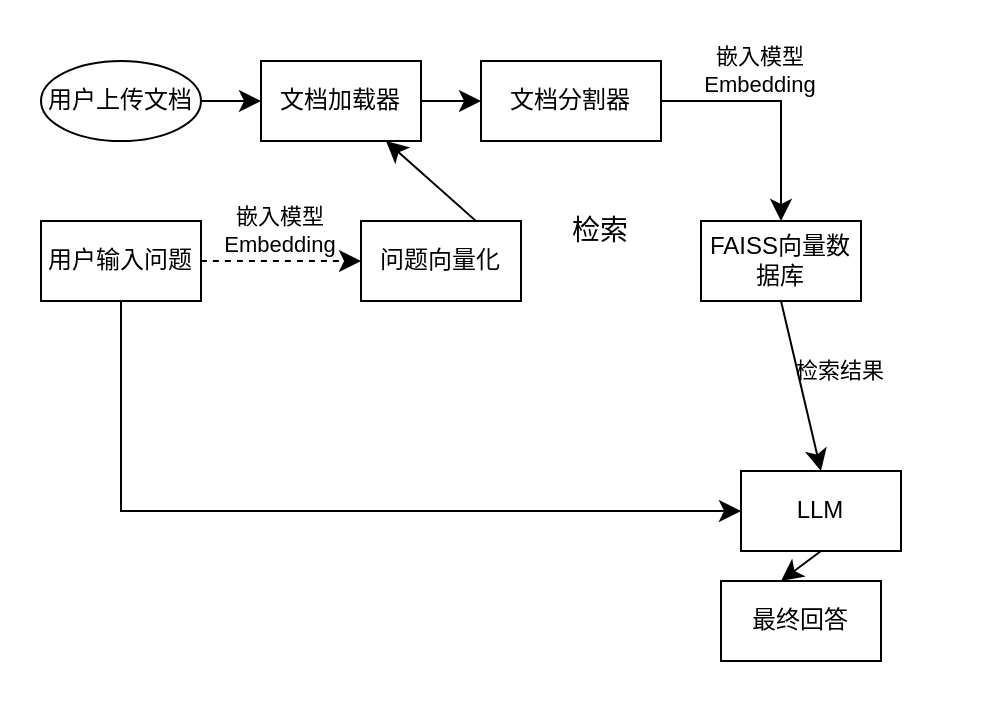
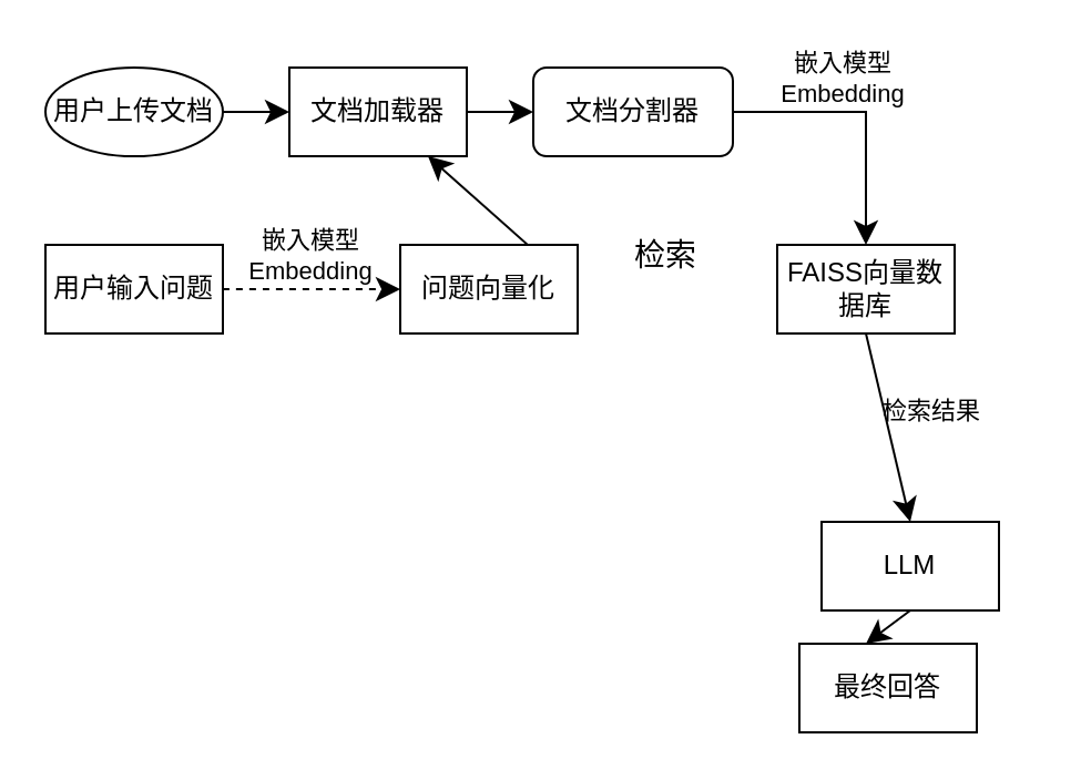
  <mxCell id="0" />
  <mxCell id="1" parent="0" />
  <mxCell id="2" style="edgeStyle=none;curved=1;rounded=0;orthogonalLoop=1;jettySize=auto;html=1;exitX=1;exitY=0.5;exitDx=0;exitDy=0;fontSize=12;startSize=8;endSize=8;" edge="1" parent="1" source="3" target="5"><mxGeometry relative="1" as="geometry" /></mxCell>
  <mxCell id="3" value="用户上传文档" style="ellipse;whiteSpace=wrap;html=1;" vertex="1" parent="1"><mxGeometry x="20" y="30" width="80" height="40" as="geometry" /></mxCell>
  <mxCell id="4" style="edgeStyle=none;curved=1;rounded=0;orthogonalLoop=1;jettySize=auto;html=1;exitX=1;exitY=0.5;exitDx=0;exitDy=0;fontSize=12;startSize=8;endSize=8;" edge="1" parent="1" source="5" target="7"><mxGeometry relative="1" as="geometry" /></mxCell>
  <mxCell id="5" value="文档加载器" style="rounded=0;whiteSpace=wrap;html=1;" vertex="1" parent="1"><mxGeometry x="130" y="30" width="80" height="40" as="geometry" /></mxCell>
  <mxCell id="6" style="edgeStyle=orthogonalEdgeStyle;rounded=0;orthogonalLoop=1;jettySize=auto;html=1;exitX=1;exitY=0.5;exitDx=0;exitDy=0;entryX=0.5;entryY=0;entryDx=0;entryDy=0;fontSize=12;startSize=8;endSize=8;" edge="1" parent="1" source="7" target="9"><mxGeometry relative="1" as="geometry" /></mxCell>
- <mxCell id="7" value="文档分割器" style="rounded=0;whiteSpace=wrap;html=1;" vertex="1" parent="1"><mxGeometry x="240" y="30" width="90" height="40" as="geometry" /></mxCell>
+ <mxCell id="7" value="文档分割器" style="whiteSpace=wrap;html=1;rounded=1;" vertex="1" parent="1"><mxGeometry x="240" y="30" width="90" height="40" as="geometry" /></mxCell>
  <mxCell id="8" style="edgeStyle=none;curved=1;rounded=0;orthogonalLoop=1;jettySize=auto;html=1;exitX=0.5;exitY=1;exitDx=0;exitDy=0;entryX=0.5;entryY=0;entryDx=0;entryDy=0;fontSize=12;startSize=8;endSize=8;" edge="1" parent="1" source="9" target="18"><mxGeometry relative="1" as="geometry" /></mxCell>
  <mxCell id="9" value="FAISS向量数据库" style="rounded=0;whiteSpace=wrap;html=1;" vertex="1" parent="1"><mxGeometry x="350" y="110" width="80" height="40" as="geometry" /></mxCell>
  <mxCell id="10" value="嵌入模型Embedding" style="text;strokeColor=none;fillColor=none;html=1;align=center;verticalAlign=middle;whiteSpace=wrap;rounded=0;fontSize=11;" vertex="1" parent="1"><mxGeometry x="330" y="20" width="100" height="30" as="geometry" /></mxCell>
  <mxCell id="11" style="edgeStyle=none;curved=1;rounded=0;orthogonalLoop=1;jettySize=auto;html=1;exitX=1;exitY=0.5;exitDx=0;exitDy=0;fontSize=12;startSize=8;endSize=8;dashed=1;" edge="1" parent="1" source="13" target="15"><mxGeometry relative="1" as="geometry" /></mxCell>
- <mxCell id="12" style="edgeStyle=orthogonalEdgeStyle;rounded=0;orthogonalLoop=1;jettySize=auto;html=1;entryX=0;entryY=0.5;entryDx=0;entryDy=0;fontSize=12;startSize=8;endSize=8;exitX=0.5;exitY=1;exitDx=0;exitDy=0;" edge="1" parent="1" source="13" target="18"><mxGeometry relative="1" as="geometry" /></mxCell>
  <mxCell id="13" value="用户输入问题" style="rounded=0;whiteSpace=wrap;html=1;" vertex="1" parent="1"><mxGeometry x="20" y="110" width="80" height="40" as="geometry" /></mxCell>
  <mxCell id="14" style="edgeStyle=none;curved=1;rounded=0;orthogonalLoop=1;jettySize=auto;html=1;exitX=1;exitY=0.5;exitDx=0;exitDy=0;fontSize=12;startSize=8;endSize=8;" edge="1" parent="1" source="15" target="5"><mxGeometry relative="1" as="geometry" /></mxCell>
  <mxCell id="15" value="问题向量化" style="rounded=0;whiteSpace=wrap;html=1;" vertex="1" parent="1"><mxGeometry x="180" y="110" width="80" height="40" as="geometry" /></mxCell>
  <mxCell id="16" value="检索" style="text;strokeColor=none;fillColor=none;html=1;align=center;verticalAlign=middle;whiteSpace=wrap;rounded=0;fontSize=14;" vertex="1" parent="1"><mxGeometry x="270" y="100" width="60" height="30" as="geometry" /></mxCell>
  <mxCell id="17" style="edgeStyle=none;curved=1;rounded=0;orthogonalLoop=1;jettySize=auto;html=1;exitX=0.5;exitY=1;exitDx=0;exitDy=0;fontSize=12;startSize=8;endSize=8;" edge="1" parent="1" source="18"><mxGeometry relative="1" as="geometry"><mxPoint x="390" y="290" as="targetPoint" /></mxGeometry></mxCell>
  <mxCell id="18" value="LLM" style="rounded=0;whiteSpace=wrap;html=1;" vertex="1" parent="1"><mxGeometry x="370" y="235" width="80" height="40" as="geometry" /></mxCell>
  <mxCell id="19" value="最终回答" style="rounded=0;whiteSpace=wrap;html=1;" vertex="1" parent="1"><mxGeometry x="360" y="290" width="80" height="40" as="geometry" /></mxCell>
  <mxCell id="20" value="检索结果" style="text;strokeColor=none;fillColor=none;html=1;align=center;verticalAlign=middle;whiteSpace=wrap;rounded=0;fontSize=11;" vertex="1" parent="1"><mxGeometry x="370" y="170" width="100" height="30" as="geometry" /></mxCell>
  <mxCell id="21" value="嵌入模型Embedding" style="text;strokeColor=none;fillColor=none;html=1;align=center;verticalAlign=middle;whiteSpace=wrap;rounded=0;fontSize=11;" vertex="1" parent="1"><mxGeometry x="90" y="100" width="100" height="30" as="geometry" /></mxCell>
